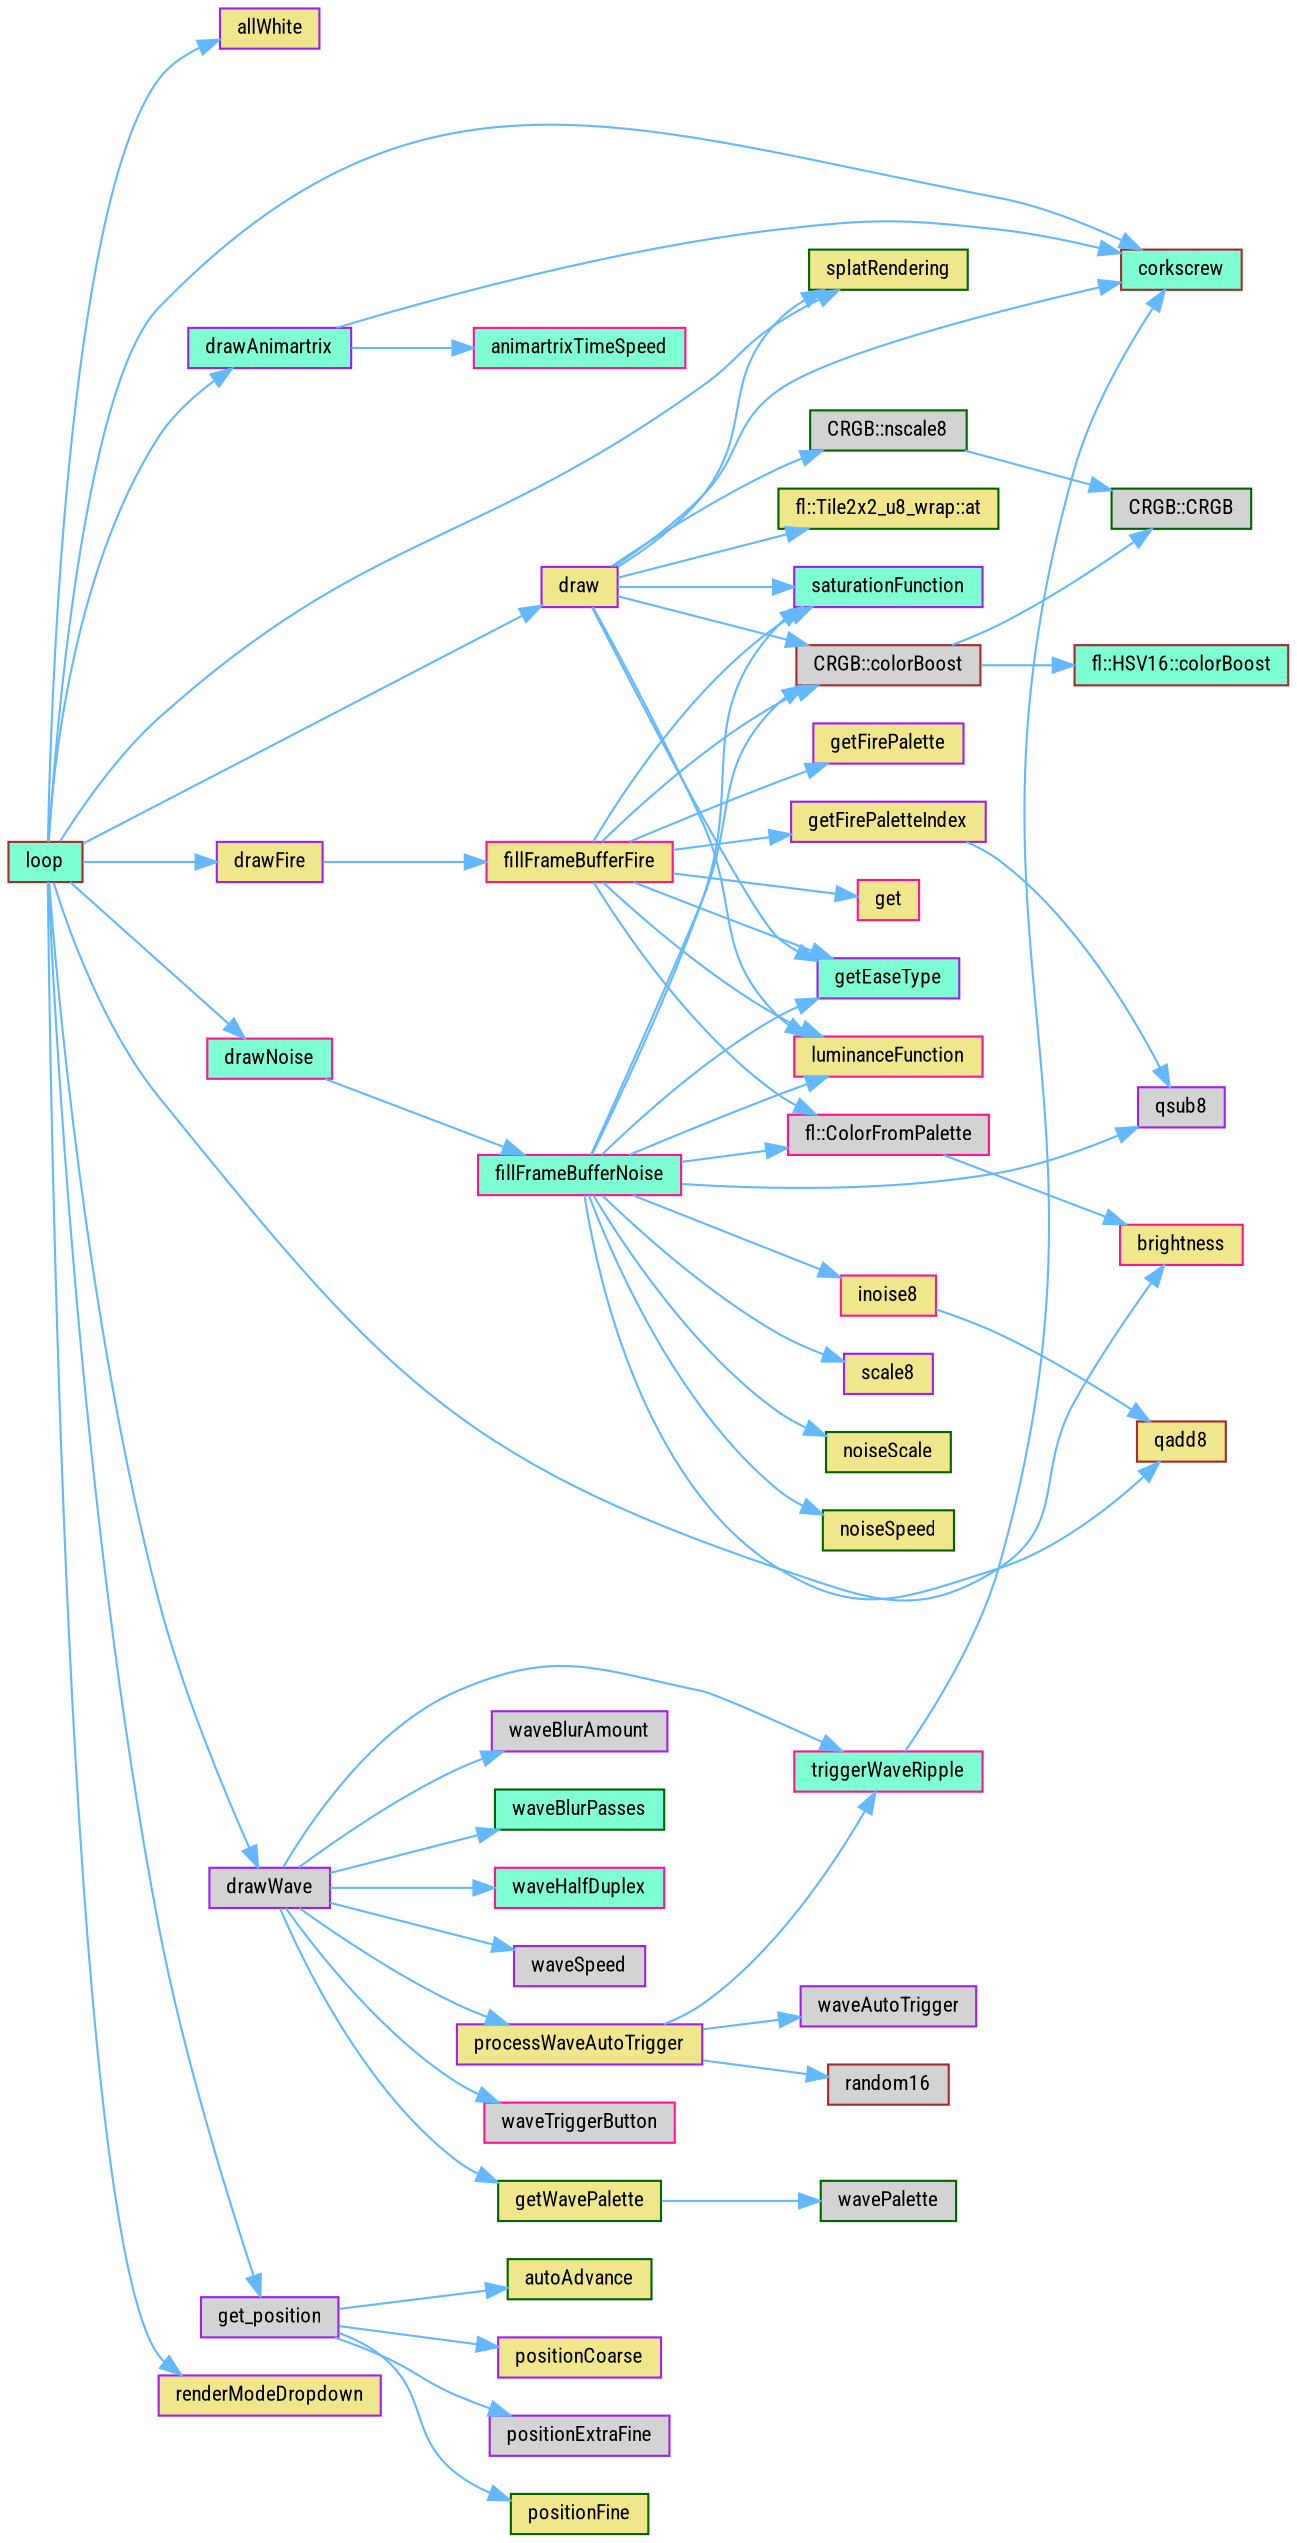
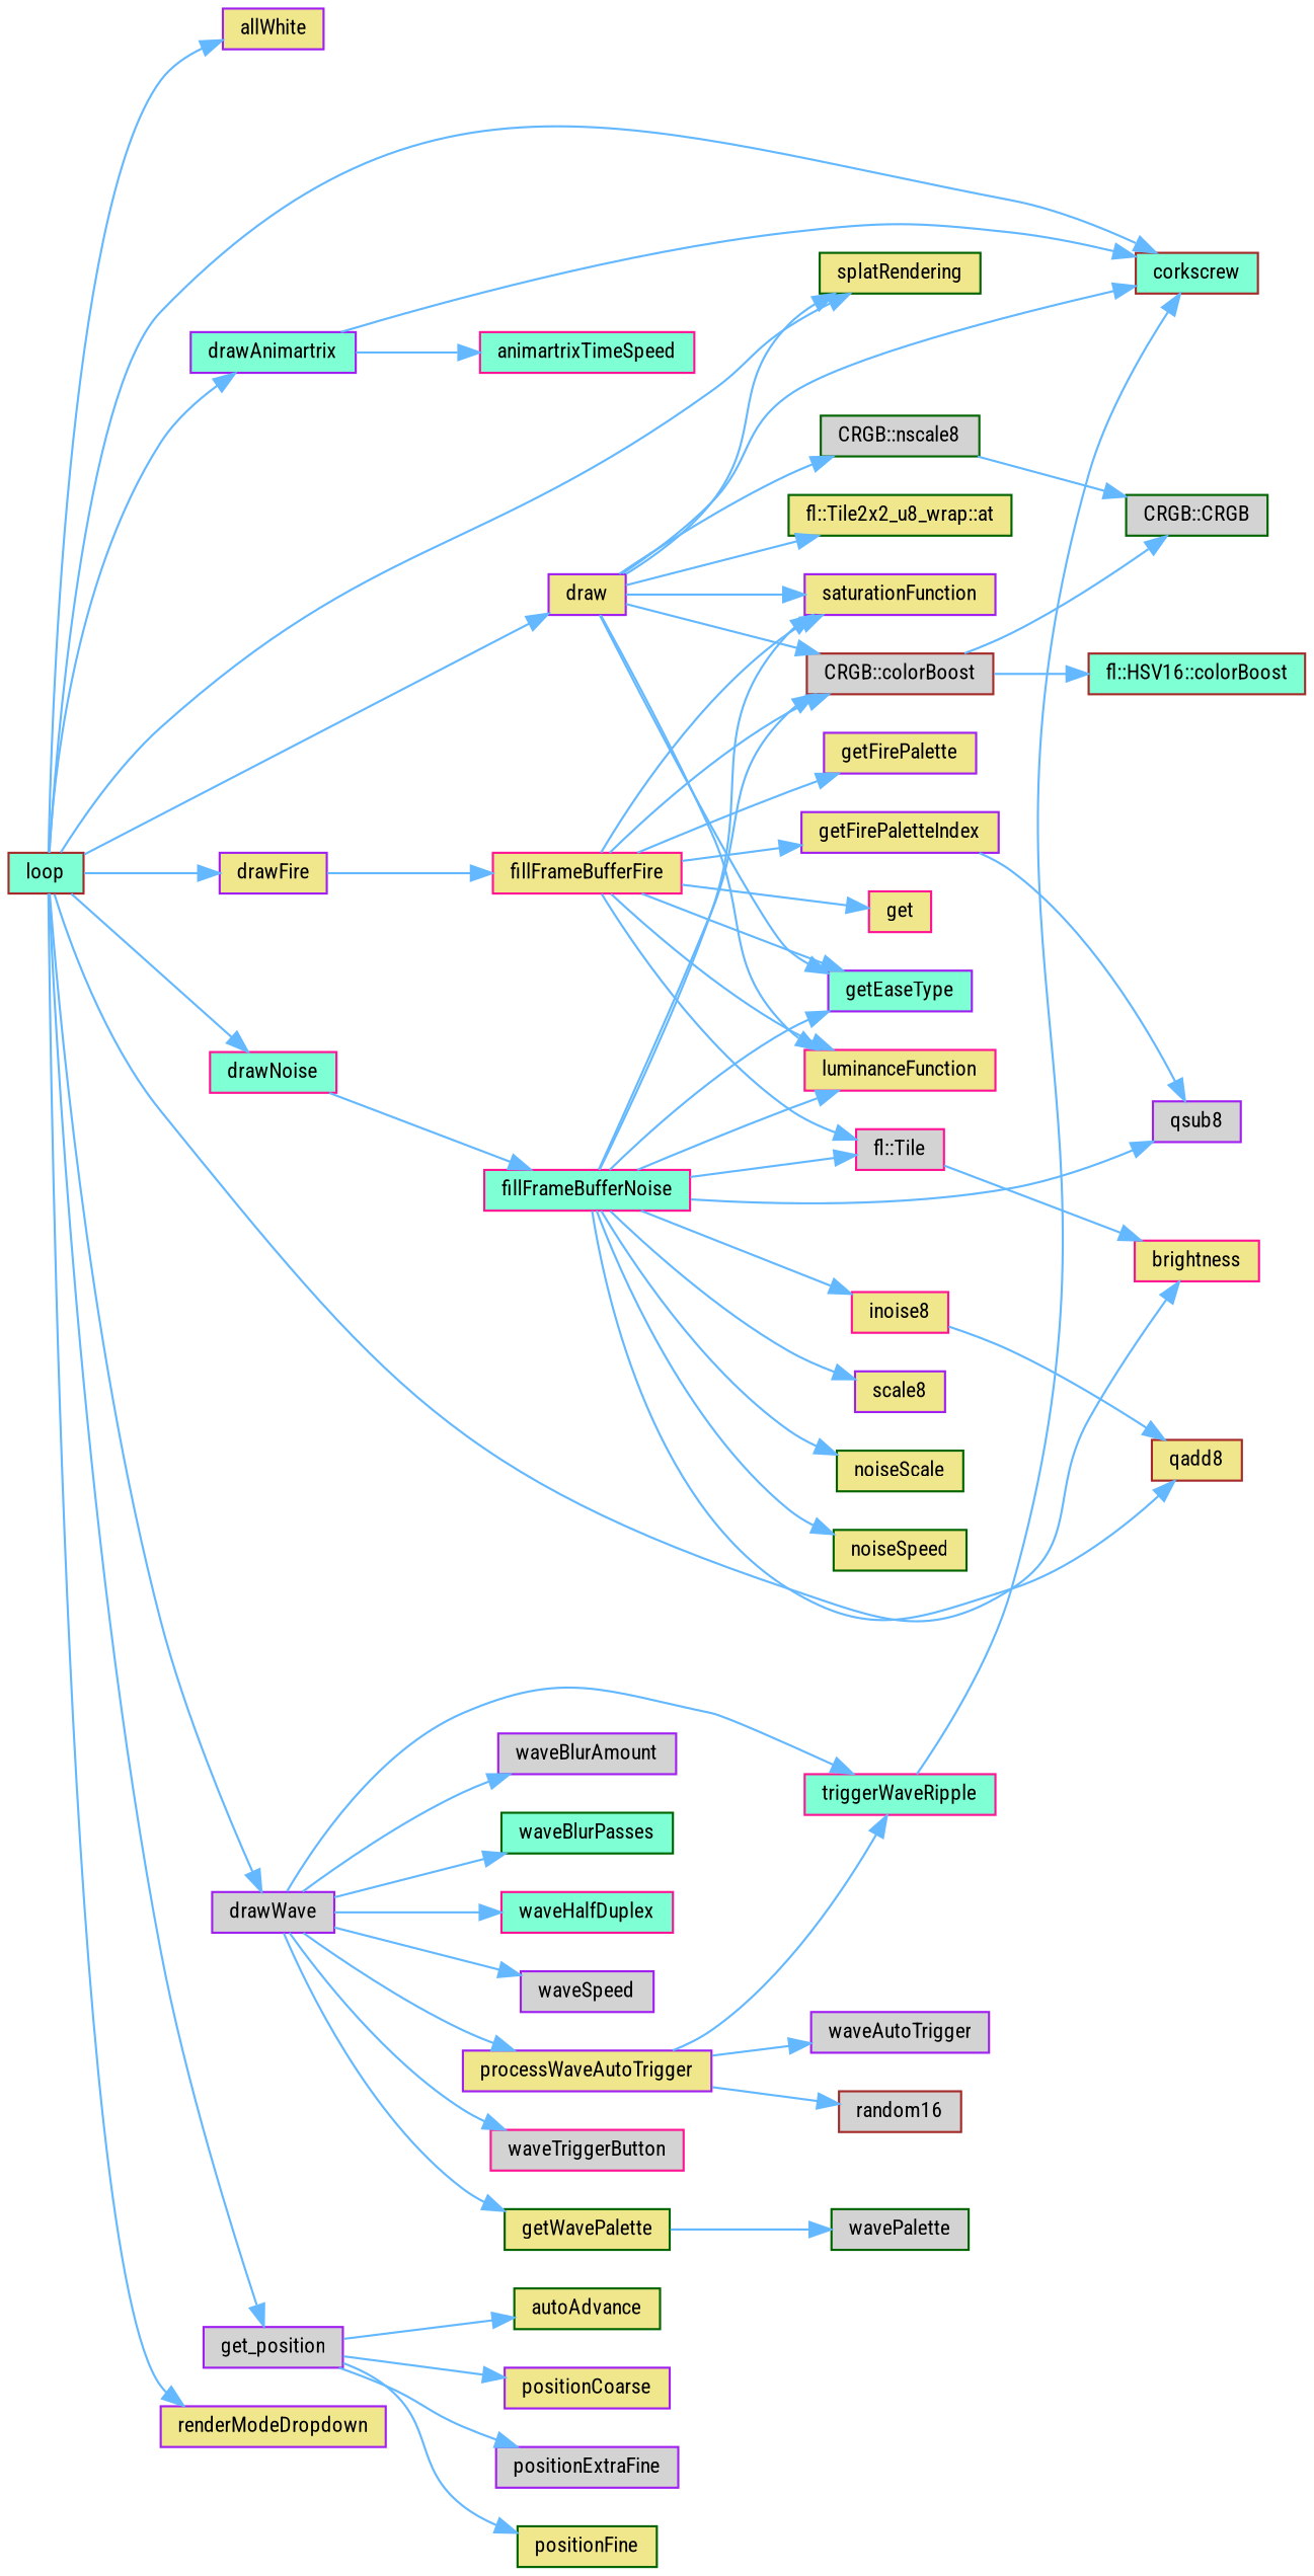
  digraph {
    fontname="Roboto Condensed"
    rankdir=LR
    node [color=purple fillcolor=khaki fontname="Roboto Condensed" fontsize=10 shape=box style=filled]
    edge [color=steelblue1 fontname="Roboto Condensed" fontsize=10 labelfontname=Helvetica labelfontsize=10 style=solid]
    n1 [color=brown fillcolor=aquamarine fontcolor=black height=0.2 label=loop width=0.4]
    n2 [height=0.2 label=allWhite width=0.4]
    n3 [color=deeppink height=0.2 label=brightness width=0.4]
    n4 [color=brown fillcolor=aquamarine height=0.2 label=corkscrew width=0.4]
    n5 [height=0.2 label=draw width=0.4]
    n6 [color=darkgreen height=0.2 label=splatRendering width=0.4]
    n7 [fillcolor=aquamarine height=0.2 label=drawAnimartrix width=0.4]
    n8 [height=0.2 label=drawFire width=0.4]
    n9 [color=deeppink fillcolor=aquamarine height=0.2 label=drawNoise width=0.4]
    n10 [fillcolor=lightgrey height=0.2 label=drawWave width=0.4]
    n11 [fillcolor=lightgrey height=0.2 label=get_position width=0.4]
    n12 [height=0.2 label=renderModeDropdown width=0.4]
    n13 [color=darkgreen height=0.2 label="fl::Tile2x2_u8_wrap::at" width=0.4]
    n14 [color=brown fillcolor=lightgrey height=0.2 label="CRGB::colorBoost" width=0.4]
    n15 [fillcolor=aquamarine height=0.2 label=getEaseType width=0.4]
    n16 [color=deeppink height=0.2 label=luminanceFunction width=0.4]
    n17 [color=darkgreen fillcolor=lightgrey height=0.2 label="CRGB::nscale8" width=0.4]
-   n18 [fillcolor=aquamarine height=0.2 label=saturationFunction width=0.4]
+   n18 [height=0.2 label=saturationFunction width=0.4]
    n19 [color=deeppink fillcolor=aquamarine height=0.2 label=animartrixTimeSpeed width=0.4]
    n20 [color=deeppink height=0.2 label=fillFrameBufferFire width=0.4]
    n21 [color=deeppink fillcolor=aquamarine height=0.2 label=fillFrameBufferNoise width=0.4]
    n22 [color=darkgreen height=0.2 label=getWavePalette width=0.4]
    n23 [height=0.2 label=processWaveAutoTrigger width=0.4]
    n24 [color=deeppink fillcolor=aquamarine height=0.2 label=triggerWaveRipple width=0.4]
    n25 [fillcolor=lightgrey height=0.2 label=waveBlurAmount width=0.4]
    n26 [color=darkgreen fillcolor=aquamarine height=0.2 label=waveBlurPasses width=0.4]
    n27 [color=deeppink fillcolor=aquamarine height=0.2 label=waveHalfDuplex width=0.4]
    n28 [fillcolor=lightgrey height=0.2 label=waveSpeed width=0.4]
    n29 [color=deeppink fillcolor=lightgrey height=0.2 label=waveTriggerButton width=0.4]
    n30 [color=darkgreen height=0.2 label=autoAdvance width=0.4]
    n31 [height=0.2 label=positionCoarse width=0.4]
    n32 [fillcolor=lightgrey height=0.2 label=positionExtraFine width=0.4]
    n33 [color=darkgreen height=0.2 label=positionFine width=0.4]
    n34 [color=darkgreen fillcolor=lightgrey height=0.2 label="CRGB::CRGB" width=0.4]
    n35 [color=brown fillcolor=aquamarine height=0.2 label="fl::HSV16::colorBoost" width=0.4]
-   n36 [color=deeppink fillcolor=lightgrey height=0.2 label="fl::ColorFromPalette" width=0.4]
+   n36 [color=deeppink fillcolor=lightgrey height=0.2 label="fl::Tile" width=0.4]
    n37 [color=deeppink height=0.2 label=get width=0.4]
    n38 [height=0.2 label=getFirePalette width=0.4]
    n39 [height=0.2 label=getFirePaletteIndex width=0.4]
    n40 [fillcolor=lightgrey height=0.2 label=qsub8 width=0.4]
    n41 [color=deeppink height=0.2 label=inoise8 width=0.4]
    n42 [color=brown height=0.2 label=qadd8 width=0.4]
    n43 [color=darkgreen height=0.2 label=noiseScale width=0.4]
    n44 [color=darkgreen height=0.2 label=noiseSpeed width=0.4]
    n45 [height=0.2 label=scale8 width=0.4]
    n46 [color=darkgreen fillcolor=lightgrey height=0.2 label=wavePalette width=0.4]
    n47 [color=brown fillcolor=lightgrey height=0.2 label=random16 width=0.4]
    n48 [fillcolor=lightgrey height=0.2 label=waveAutoTrigger width=0.4]
    n1 -> n2
    n1 -> n3
    n1 -> n4
    n1 -> n5
    n1 -> n6
    n1 -> n7
    n1 -> n8
    n1 -> n9
    n1 -> n10
    n1 -> n11
    n1 -> n12
    n5 -> n4
    n5 -> n6
    n5 -> n13
    n5 -> n14
    n5 -> n15
    n5 -> n16
    n5 -> n17
    n5 -> n18
    n7 -> n4
    n7 -> n19
    n8 -> n20
    n9 -> n21
    n10 -> n22
    n10 -> n23
    n10 -> n24
    n10 -> n25
    n10 -> n26
    n10 -> n27
    n10 -> n28
    n10 -> n29
    n11 -> n30
    n11 -> n31
    n11 -> n32
    n11 -> n33
    n14 -> n34
    n14 -> n35
    n17 -> n34
    n20 -> n14
    n20 -> n15
    n20 -> n16
    n20 -> n18
    n20 -> n36
    n20 -> n37
    n20 -> n38
    n20 -> n39
    n21 -> n14
    n21 -> n15
    n21 -> n16
    n21 -> n18
    n21 -> n36
    n21 -> n40
    n21 -> n41
    n21 -> n42
    n21 -> n43
    n21 -> n44
    n21 -> n45
    n22 -> n46
    n23 -> n24
    n23 -> n47
    n23 -> n48
    n24 -> n4
    n36 -> n3
    n39 -> n40
    n41 -> n42
  }
